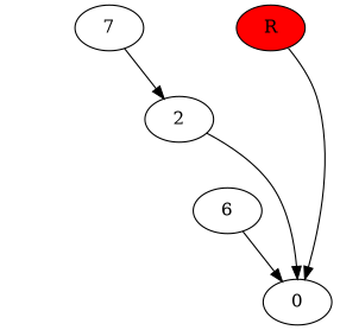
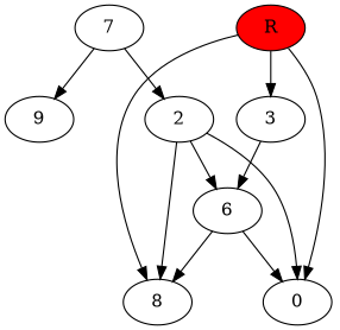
  digraph {
    7
    2
+   9
    n4 [label=0]
    6
+   8
+   3
    R [fillcolor="#ff0000" style=filled]
    7 -> 2
+   7 -> 9
    2 -> n4
+   2 -> 6
+   2 -> 8
    6 -> n4
+   6 -> 8
+   3 -> 6
    R -> n4
+   R -> 8
+   R -> 3
  }
